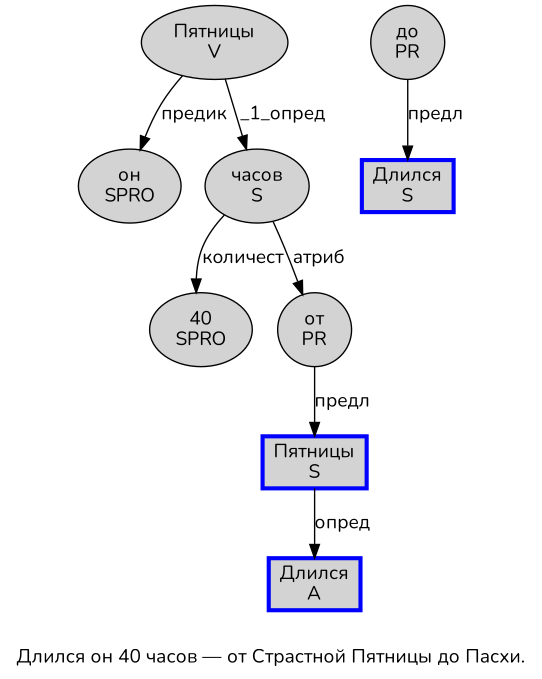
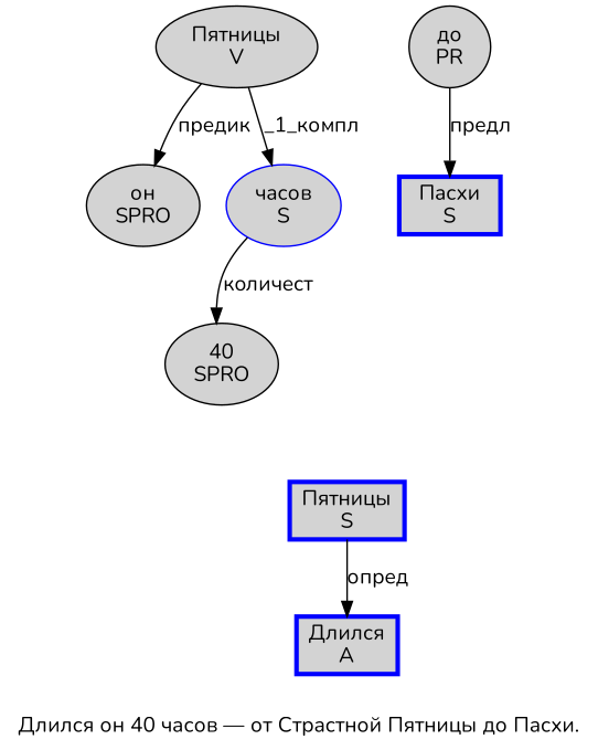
  digraph {
    fontname=Nunito
    label="Длился он 40 часов — от Страстной Пятницы до Пасхи."
    node [fillcolor=lightgray fontname=Nunito penwidth=1 shape=ellipse style=filled]
    edge [fontname=Nunito]
    n1 [label="Пятницы\nV"]
    n2 [label="он\nSPRO"]
-   n3 [label="часов\nS"]
+   n3 [label="часов\nS" color=blue]
    n4 [label="40\nSPRO"]
-   n5 [label="от\nPR"]
    n6 [color=blue label="Пятницы\nS" penwidth=3 shape=box]
    n7 [color=blue label="Длился\nA" penwidth=3 shape=box]
    n8 [label="до\nPR"]
-   n9 [color=blue label="Длился\nS" penwidth=3 shape=box]
+   n9 [color=blue label="Пасхи\nS" penwidth=3 shape=box]
    n1 -> n2 [label="предик"]
-   n1 -> n3 [label="_1_опред"]
+   n1 -> n3 [label="_1_компл"]
    n3 -> n4 [label="количест"]
-   n3 -> n5 [label="атриб"]
-   n5 -> n6 [label="предл"]
    n6 -> n7 [label="опред"]
    n8 -> n9 [label="предл"]
  }
